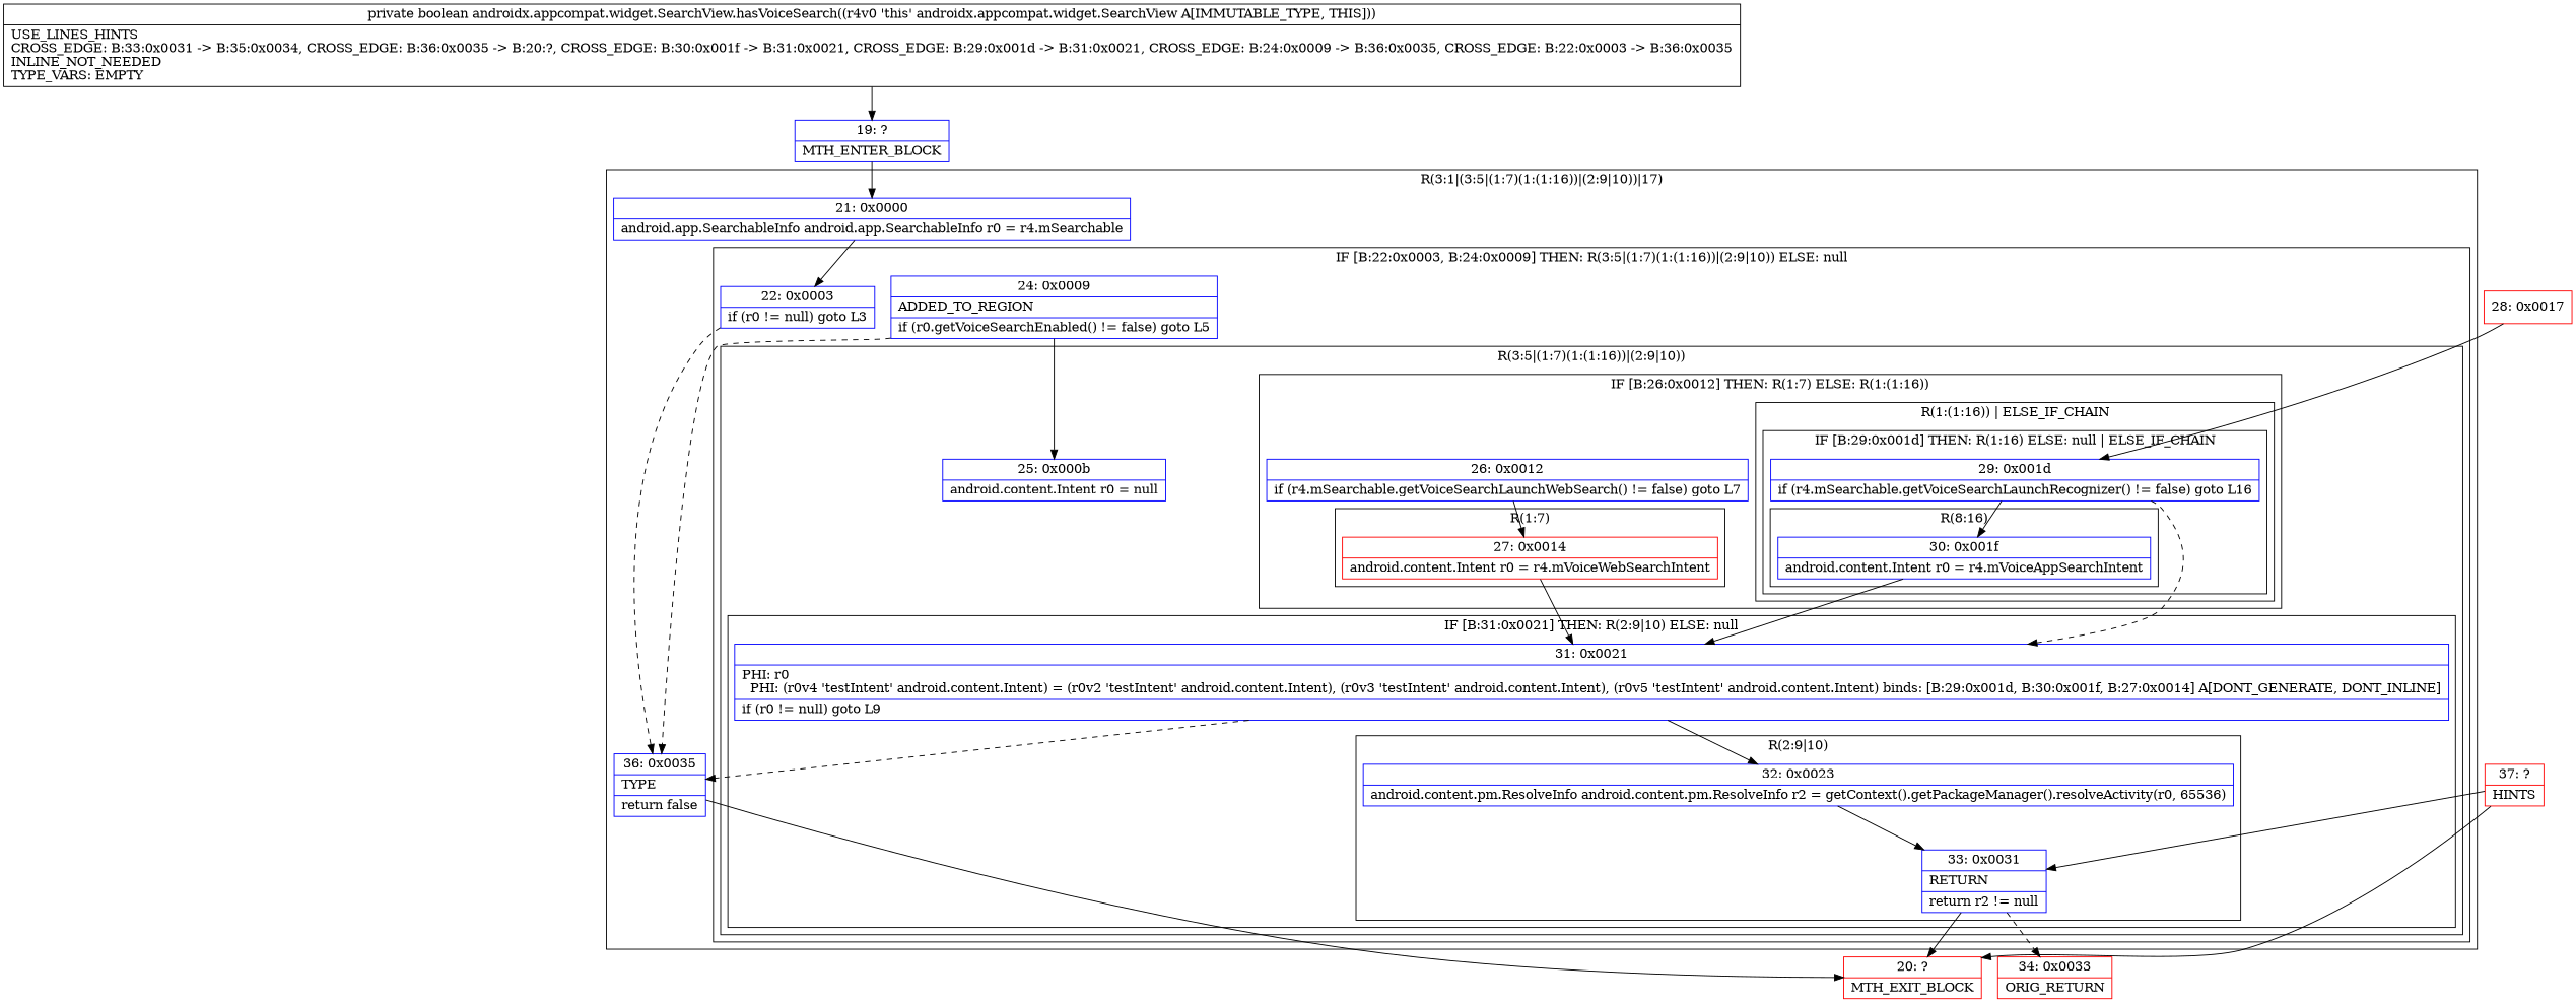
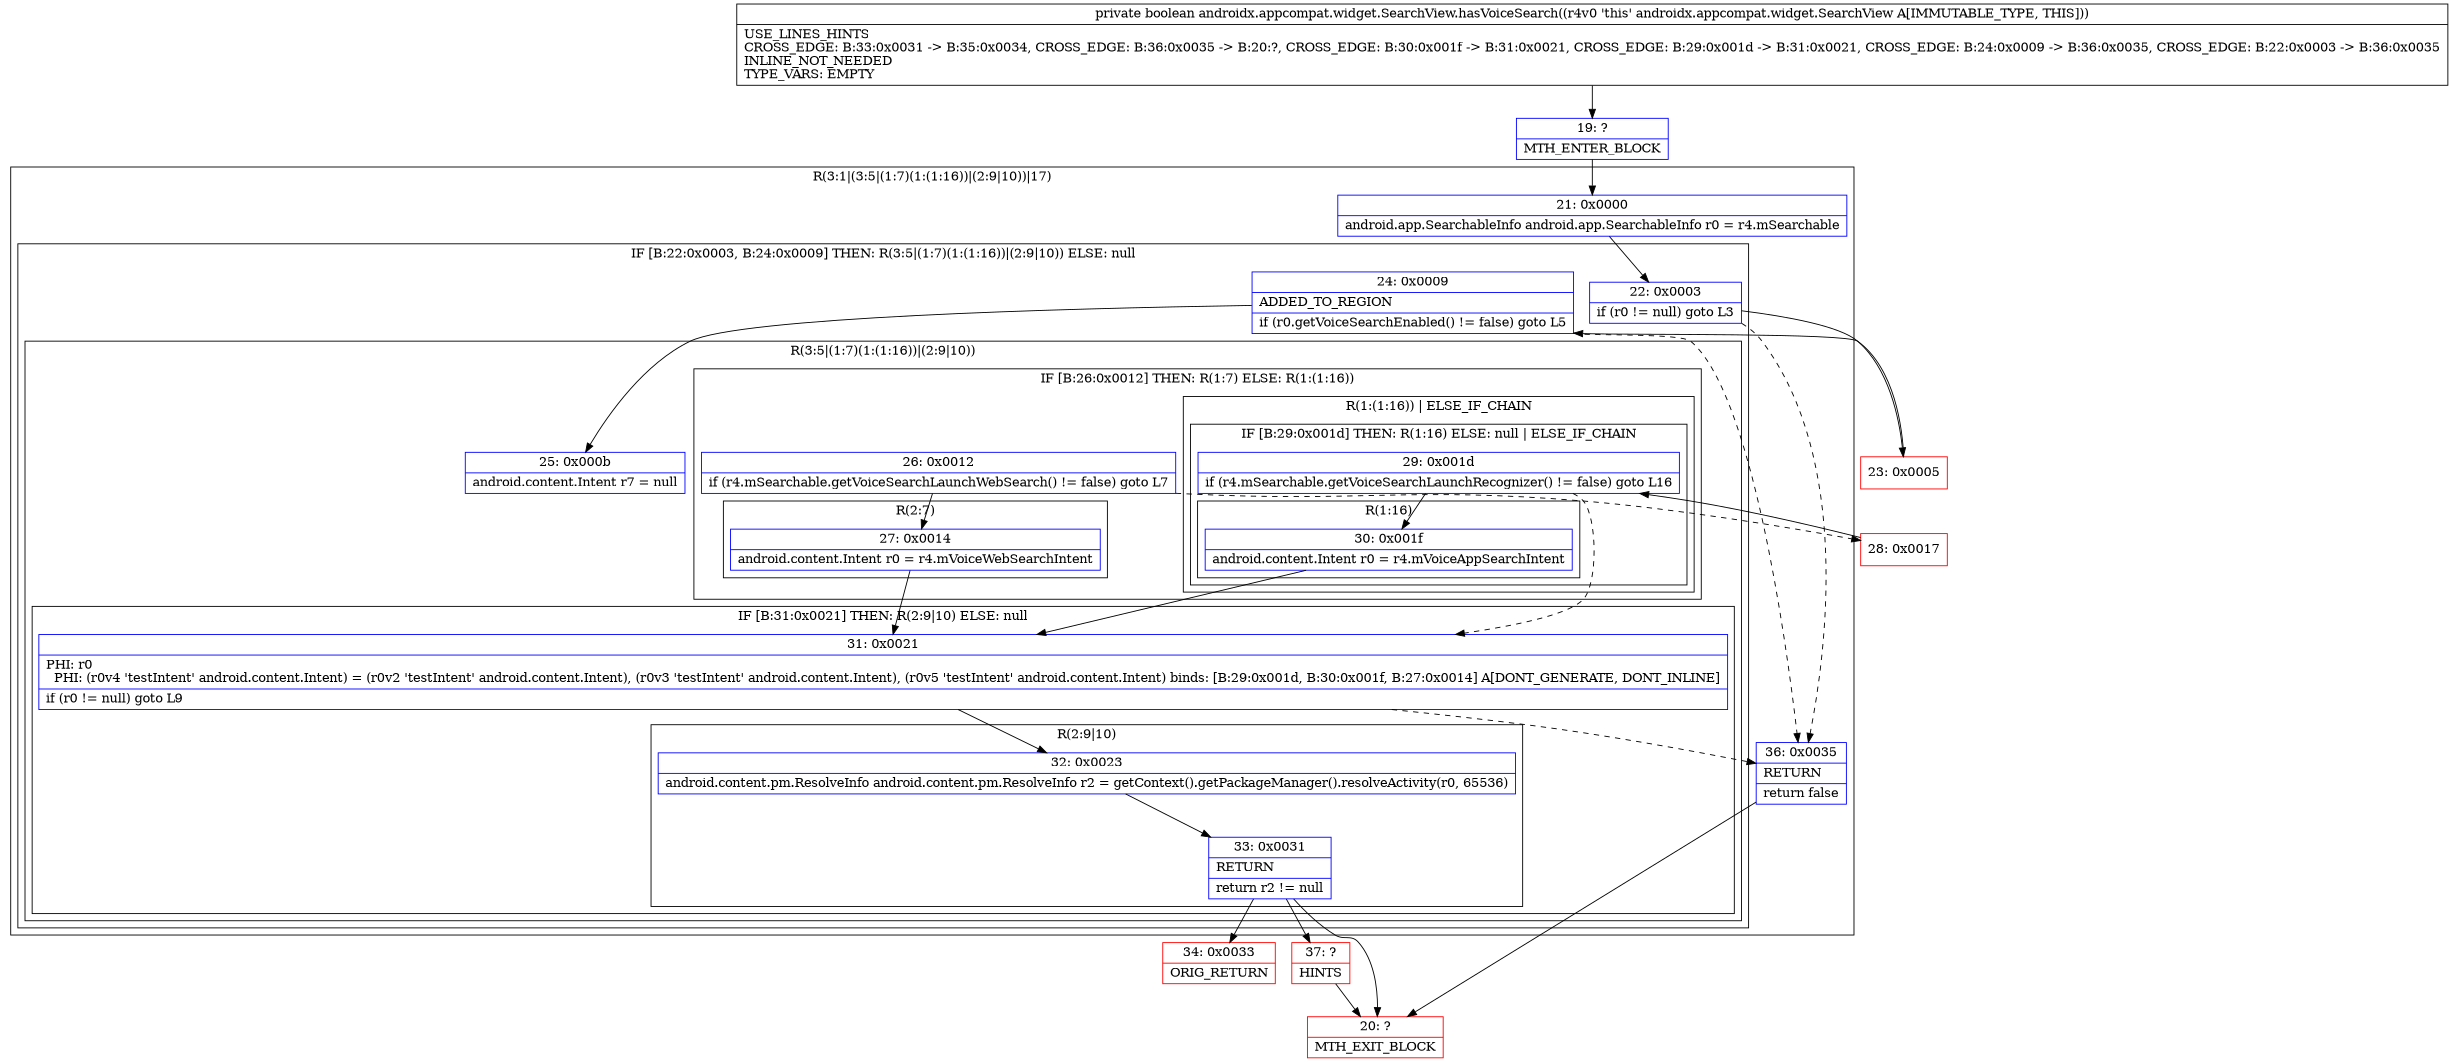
  digraph {
    node [color=blue shape=record]
-   n1 [color=red label="{27\:\ 0x0014|android.content.Intent r0 = r4.mVoiceWebSearchIntent\l}"]
+   n1 [label="{27\:\ 0x0014|android.content.Intent r0 = r4.mVoiceWebSearchIntent\l}"]
    n2 [label="{30\:\ 0x001f|android.content.Intent r0 = r4.mVoiceAppSearchIntent\l}"]
    n3 [label="{29\:\ 0x001d|if (r4.mSearchable.getVoiceSearchLaunchRecognizer() != false) goto L16\l}"]
    n4 [label="{26\:\ 0x0012|if (r4.mSearchable.getVoiceSearchLaunchWebSearch() != false) goto L7\l}"]
    n5 [label="{32\:\ 0x0023|android.content.pm.ResolveInfo android.content.pm.ResolveInfo r2 = getContext().getPackageManager().resolveActivity(r0, 65536)\l}"]
    n6 [label="{33\:\ 0x0031|RETURN\l|return r2 != null\l}"]
    n7 [label="{31\:\ 0x0021|PHI: r0 \l  PHI: (r0v4 'testIntent' android.content.Intent) = (r0v2 'testIntent' android.content.Intent), (r0v3 'testIntent' android.content.Intent), (r0v5 'testIntent' android.content.Intent) binds: [B:29:0x001d, B:30:0x001f, B:27:0x0014] A[DONT_GENERATE, DONT_INLINE]\l|if (r0 != null) goto L9\l}"]
-   n8 [label="{25\:\ 0x000b|android.content.Intent r0 = null\l}"]
+   n8 [label="{25\:\ 0x000b|android.content.Intent r7 = null\l}"]
    n9 [label="{22\:\ 0x0003|if (r0 != null) goto L3\l}"]
    n10 [label="{24\:\ 0x0009|ADDED_TO_REGION\l|if (r0.getVoiceSearchEnabled() != false) goto L5\l}"]
    n11 [label="{21\:\ 0x0000|android.app.SearchableInfo android.app.SearchableInfo r0 = r4.mSearchable\l}"]
-   n12 [label="{36\:\ 0x0035|TYPE\l|return false\l}"]
+   n12 [label="{36\:\ 0x0035|RETURN\l|return false\l}"]
    n13 [color=red label="{28\:\ 0x0017}"]
    n14 [color=red label="{34\:\ 0x0033|ORIG_RETURN\l}"]
    n15 [color=red label="{37\:\ ?|HINTS\l}"]
    n16 [color=red label="{20\:\ ?|MTH_EXIT_BLOCK\l}"]
+   n17 [color=red label="{23\:\ 0x0005}"]
    n18 [label="{19\:\ ?|MTH_ENTER_BLOCK\l}"]
    n19 [label="{private boolean androidx.appcompat.widget.SearchView.hasVoiceSearch((r4v0 'this' androidx.appcompat.widget.SearchView A[IMMUTABLE_TYPE, THIS]))  | USE_LINES_HINTS\lCROSS_EDGE: B:33:0x0031 \-\> B:35:0x0034, CROSS_EDGE: B:36:0x0035 \-\> B:20:?, CROSS_EDGE: B:30:0x001f \-\> B:31:0x0021, CROSS_EDGE: B:29:0x001d \-\> B:31:0x0021, CROSS_EDGE: B:24:0x0009 \-\> B:36:0x0035, CROSS_EDGE: B:22:0x0003 \-\> B:36:0x0035\lINLINE_NOT_NEEDED\lTYPE_VARS: EMPTY\l}" color=""]
    subgraph cluster_1 {
      label="R(3:1|(3:5|(1:7)(1:(1:16))|(2:9|10))|17)"
      n11
      n12
      subgraph cluster_2 {
        label="IF [B:22:0x0003, B:24:0x0009] THEN: R(3:5|(1:7)(1:(1:16))|(2:9|10)) ELSE: null"
        n9
        n10
        subgraph cluster_3 {
          label="R(3:5|(1:7)(1:(1:16))|(2:9|10))"
          n8
          subgraph cluster_4 {
            label="IF [B:26:0x0012] THEN: R(1:7) ELSE: R(1:(1:16))"
            n4
            subgraph cluster_5 {
-             label="R(1:7)"
+             label="R(2:7)"
              n1
            }
            subgraph cluster_6 {
              label="R(1:(1:16)) | ELSE_IF_CHAIN\l"
              subgraph cluster_7 {
                label="IF [B:29:0x001d] THEN: R(1:16) ELSE: null | ELSE_IF_CHAIN\l"
                n3
                subgraph cluster_8 {
-                 label="R(8:16)"
+                 label="R(1:16)"
                  n2
                }
              }
            }
          }
          subgraph cluster_9 {
            label="IF [B:31:0x0021] THEN: R(2:9|10) ELSE: null"
            n7
            subgraph cluster_10 {
              label="R(2:9|10)"
              n5
              n6
            }
          }
        }
      }
    }
    n1 -> n7
    n2 -> n7
    n3 -> n2
    n3 -> n7 [style=dashed]
    n4 -> n1
+   n4 -> n13 [style=dashed]
    n5 -> n6
-   n6 -> n14 [style=dashed]
-   n15 -> n6
+   n6 -> n14
+   n6 -> n15
    n6 -> n16
    n7 -> n5
    n7 -> n12 [style=dashed]
    n9 -> n12 [style=dashed]
+   n9 -> n17
    n10 -> n8
    n10 -> n12 [style=dashed]
    n11 -> n9
    n12 -> n16
    n13 -> n3
    n15 -> n16
+   n17 -> n10
    n18 -> n11
    n19 -> n18
  }
